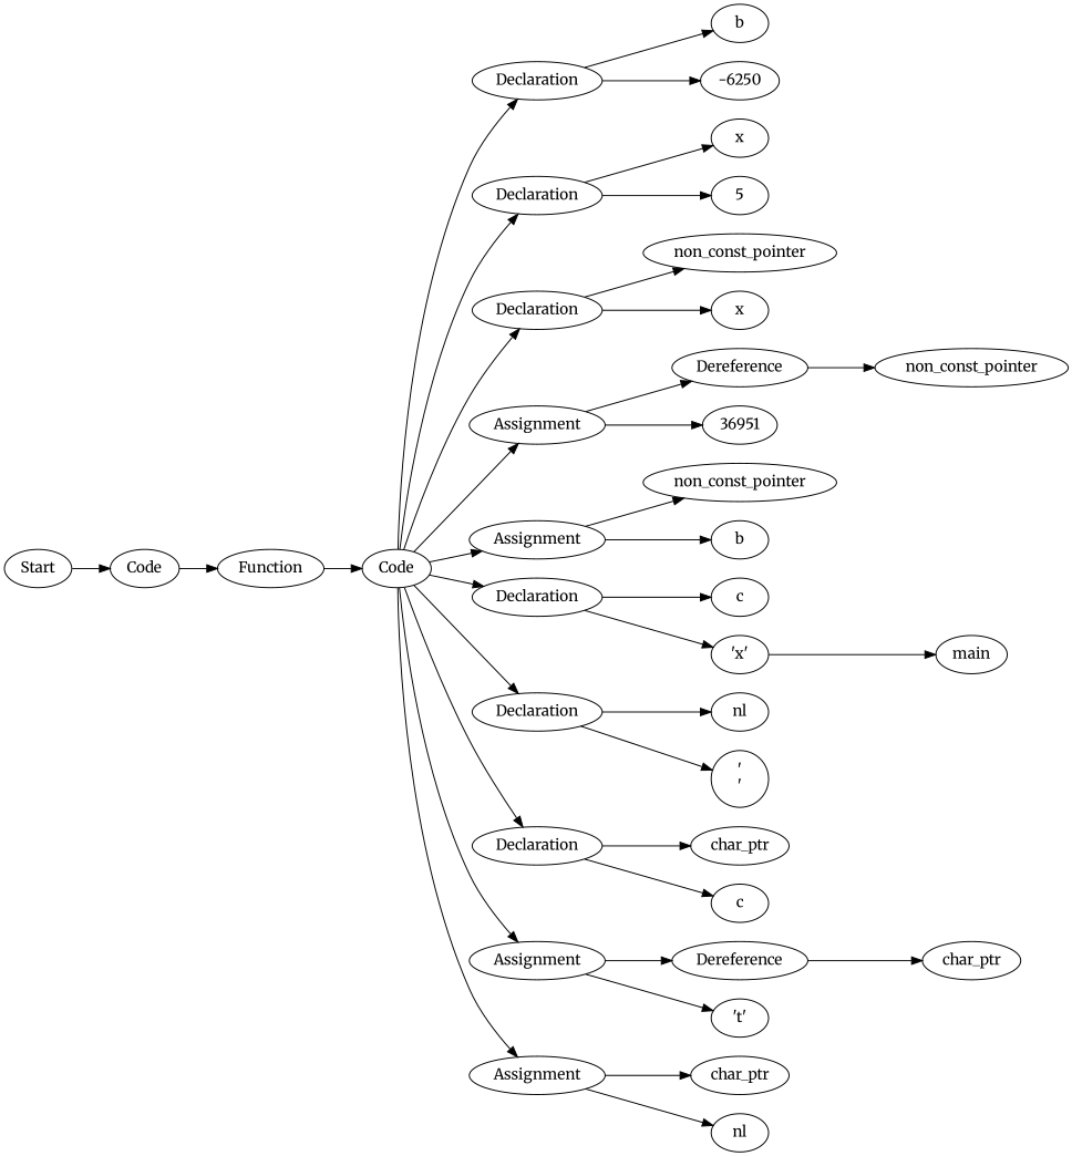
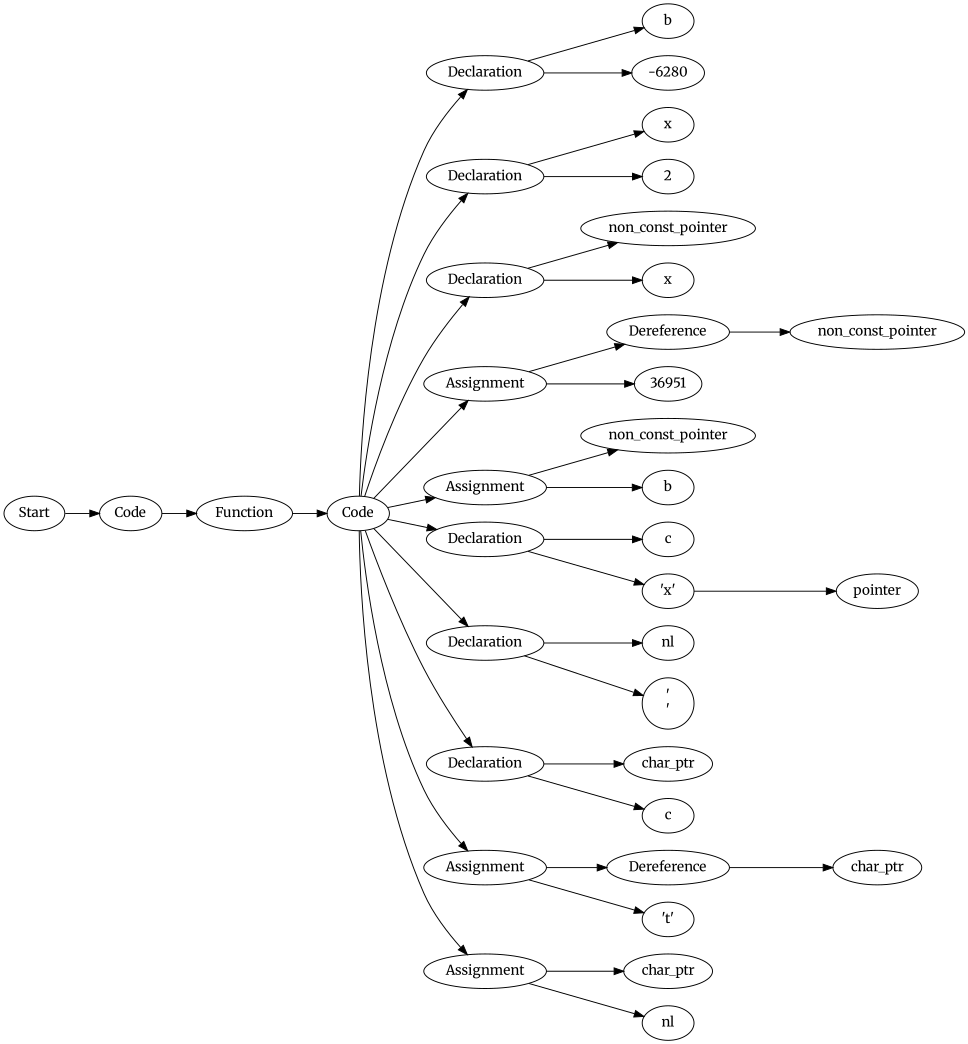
  digraph {
    fontname=Merriweather
    rankdir=LR
    node [fontname=Merriweather]
    edge [fontname=Merriweather]
    n1 [label=Start]
    n2 [label=Code]
    n3 [label=Function]
    n4 [label=Code]
-   n5 [label=main]
+   n5 [label=pointer]
    n6 [label=Declaration]
    n7 [label=Declaration]
    n8 [label=Declaration]
    n9 [label=Assignment]
    n10 [label=Assignment]
    n11 [label=Declaration]
    n12 [label=Declaration]
    n13 [label=Declaration]
    n14 [label=Assignment]
    n15 [label=Assignment]
    n16 [label=b]
-   n17 [label=-6250]
+   n17 [label=-6280]
    n18 [label=x]
-   n19 [label=5]
+   n19 [label=2]
    n20 [label=non_const_pointer]
    n21 [label=x]
    n22 [label=Dereference]
    n23 [label=36951]
    n24 [label=non_const_pointer]
    n25 [label=b]
    n26 [label=c]
    n27 [label="'x'"]
    n28 [label=nl]
    n29 [label="'\n'"]
    n30 [label=char_ptr]
    n31 [label=c]
    n32 [label=Dereference]
    n33 [label="'\t'"]
    n34 [label=char_ptr]
    n35 [label=nl]
    n36 [label=non_const_pointer]
    n37 [label=char_ptr]
    n1 -> n2
    n2 -> n3
    n3 -> n4
    n4 -> n6
    n4 -> n7
    n4 -> n8
    n4 -> n9
    n4 -> n10
    n4 -> n11
    n4 -> n12
    n4 -> n13
    n4 -> n14
    n4 -> n15
    n6 -> n16
    n6 -> n17
    n7 -> n18
    n7 -> n19
    n8 -> n20
    n8 -> n21
    n9 -> n22
    n9 -> n23
    n10 -> n24
    n10 -> n25
    n11 -> n26
    n11 -> n27
    n12 -> n28
    n12 -> n29
    n13 -> n30
    n13 -> n31
    n14 -> n32
    n14 -> n33
    n15 -> n34
    n15 -> n35
    n22 -> n36
    n27 -> n5
    n32 -> n37
  }
